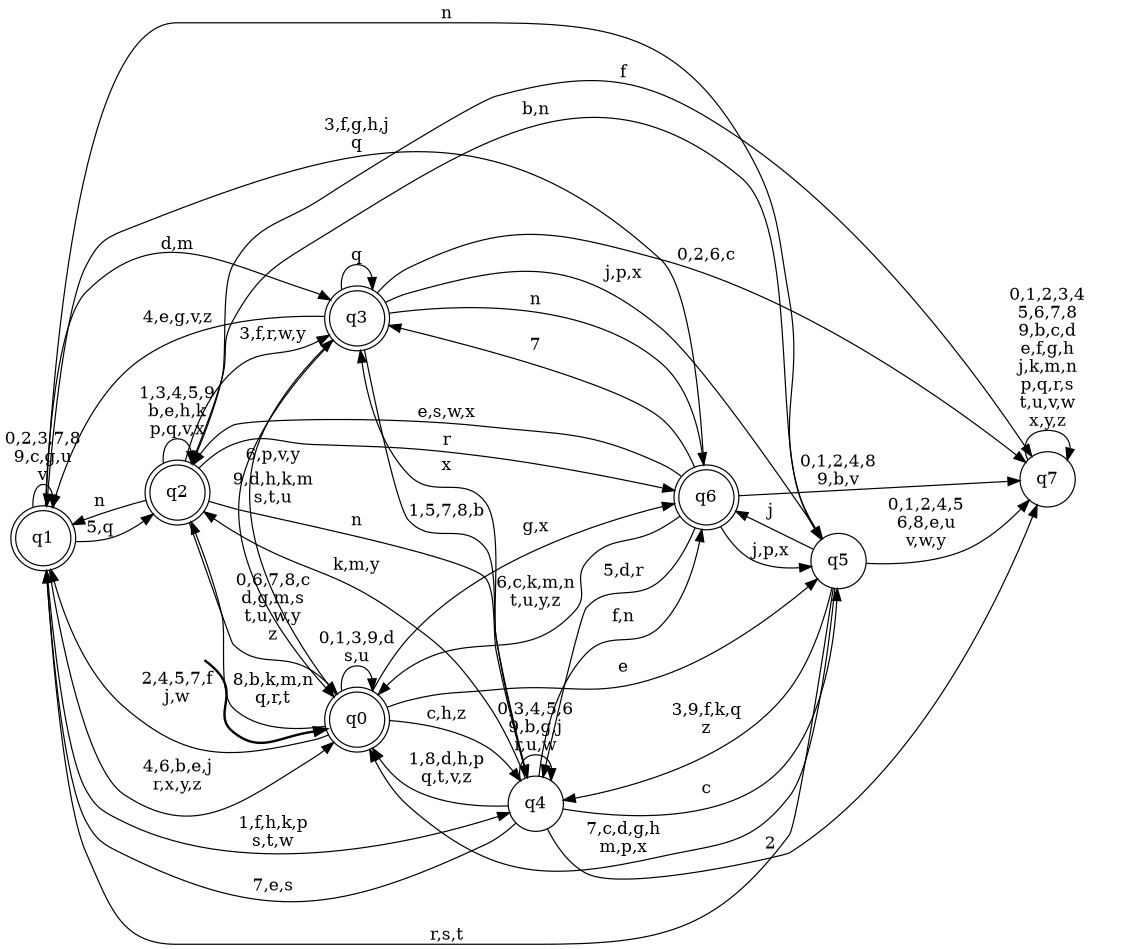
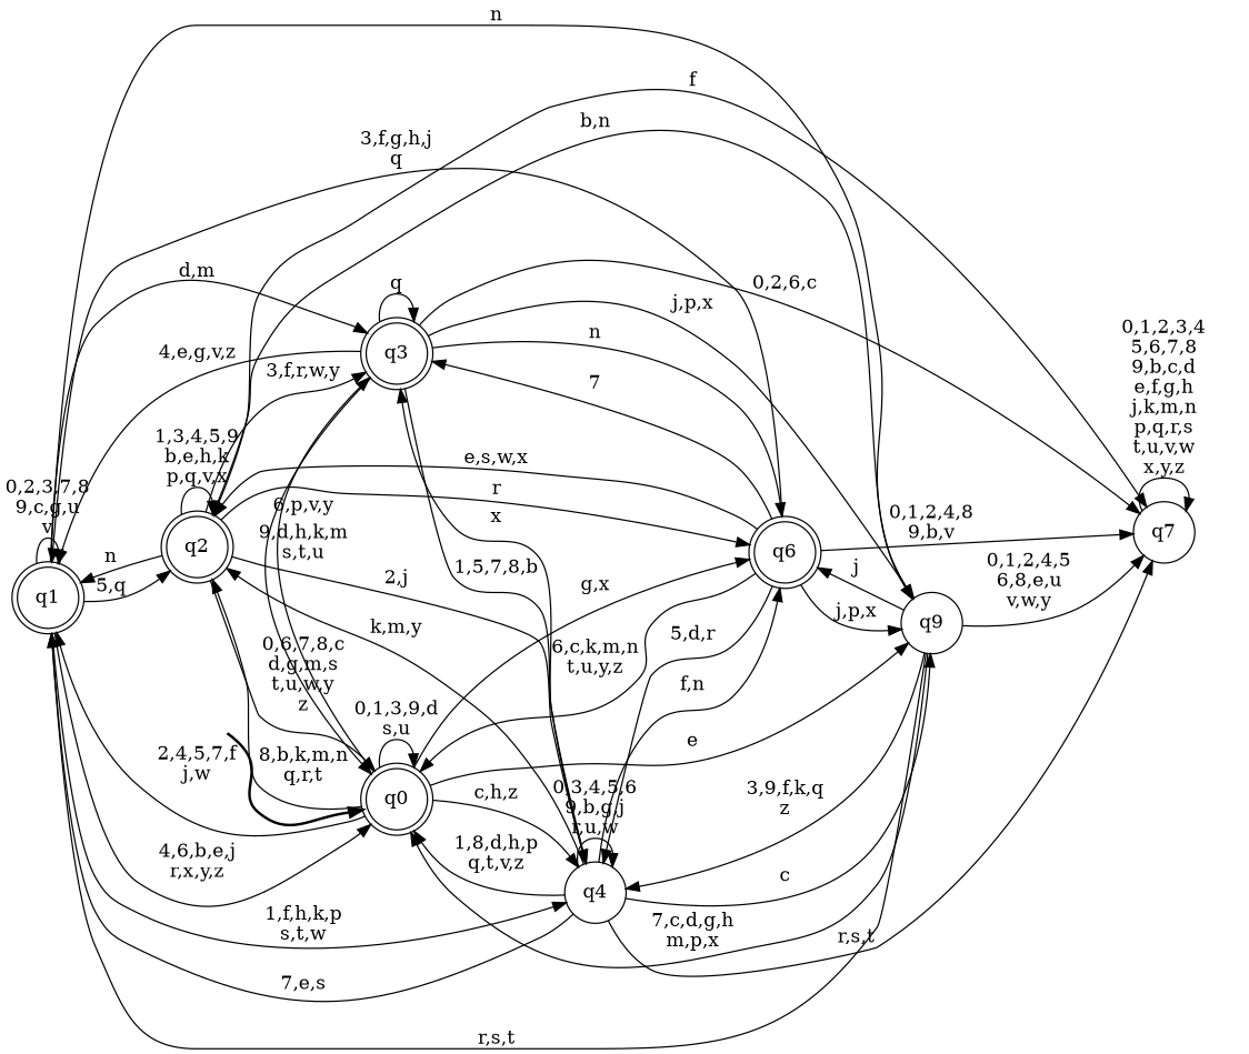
  digraph {
    rankdir=LR
    node [shape=doublecircle style="rounded,filled" color=black fillcolor=white]
    __start0 [height=0 shape=none style=invis width=0 color="" fillcolor=""]
    n2 [label=q0]
    n3 [label=q1]
    n4 [label=q2]
    n5 [label=q3]
    n6 [label=q4 shape=circle style=filled]
-   n7 [label=q5 shape=circle style=filled]
+   n7 [label=q9 shape=circle style=filled]
    n8 [label=q6]
    n9 [label=q7 shape=circle style=filled]
    subgraph cluster_1 {
      nodesep=0.15
      ranksep=0.15
      style=invis
      __start0
      n2
    }
    __start0 -> n2 [penwidth=2]
    n2 -> n2 [label="0,1,3,9,d\ns,u"]
    n2 -> n3 [label="2,4,5,7,f\nj,w"]
    n2 -> n4 [label="8,b,k,m,n\nq,r,t"]
    n2 -> n5 [label="6,p,v,y"]
    n2 -> n6 [label="c,h,z"]
    n2 -> n7 [label=e]
    n2 -> n8 [label="g,x"]
    n3 -> n2 [label="4,6,b,e,j\nr,x,y,z"]
    n3 -> n3 [label="0,2,3,7,8\n9,c,g,u\nv"]
    n3 -> n4 [label="5,q"]
    n3 -> n5 [label="d,m"]
    n3 -> n6 [label="1,f,h,k,p\ns,t,w"]
    n3 -> n7 [label=n]
    n4 -> n2 [label="0,6,7,8,c\nd,g,m,s\nt,u,w,y\nz"]
    n4 -> n3 [label=n]
    n4 -> n4 [label="1,3,4,5,9\nb,e,h,k\np,q,v,x"]
    n4 -> n5 [label="3,f,r,w,y"]
-   n4 -> n6 [label=n]
+   n4 -> n6 [label="2,j"]
    n4 -> n8 [label=r]
    n4 -> n9 [label=f]
    n5 -> n2 [label="9,d,h,k,m\ns,t,u"]
    n5 -> n3 [label="4,e,g,v,z"]
    n5 -> n5 [label=q]
    n5 -> n6 [label="1,5,7,8,b"]
    n5 -> n7 [label="j,p,x"]
    n5 -> n8 [label=n]
    n5 -> n9 [label="0,2,6,c"]
    n6 -> n2 [label="1,8,d,h,p\nq,t,v,z"]
    n6 -> n3 [label="7,e,s"]
    n6 -> n4 [label="k,m,y"]
    n6 -> n5 [label=x]
    n6 -> n6 [label="0,3,4,5,6\n9,b,g,j\nr,u,w"]
    n6 -> n7 [label=c]
    n6 -> n8 [label="f,n"]
-   n6 -> n9 [label=2]
+   n6 -> n9 [label="r,s,t"]
    n7 -> n2 [label="7,c,d,g,h\nm,p,x"]
    n7 -> n3 [label="r,s,t"]
    n7 -> n4 [label="b,n"]
    n7 -> n6 [label="3,9,f,k,q\nz"]
    n7 -> n8 [label=j]
    n7 -> n9 [label="0,1,2,4,5\n6,8,e,u\nv,w,y"]
    n8 -> n2 [label="6,c,k,m,n\nt,u,y,z"]
    n8 -> n3 [label="3,f,g,h,j\nq"]
    n8 -> n4 [label="e,s,w,x"]
    n8 -> n5 [label=7]
    n8 -> n6 [label="5,d,r"]
    n8 -> n7 [label="j,p,x"]
    n8 -> n9 [label="0,1,2,4,8\n9,b,v"]
    n9 -> n9 [label="0,1,2,3,4\n5,6,7,8\n9,b,c,d\ne,f,g,h\nj,k,m,n\np,q,r,s\nt,u,v,w\nx,y,z"]
  }
